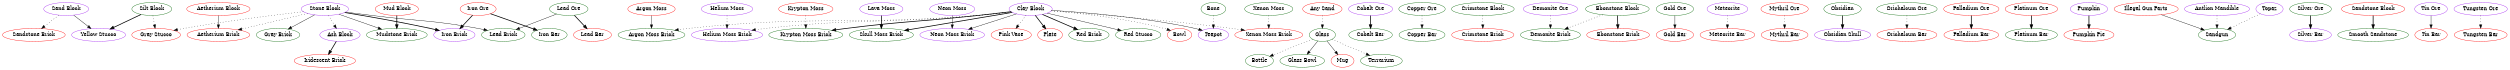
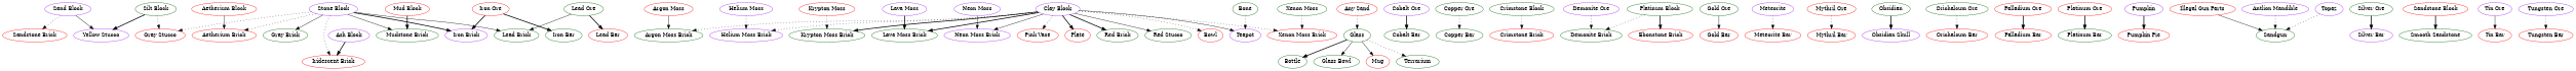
  digraph {
    node [color=red]
    edge [color=black style=dotted]
    "Aetherium Block"
    "Aetherium Brick"
    "Stone Block" [color=purple]
    "Gray Brick" [color=darkgreen]
    "Gray Stucco"
    "Iridescent Brick"
    "Iron Brick" [color=purple]
    "Lead Brick" [color=darkgreen]
    "Mudstone Brick" [color=darkgreen]
    "Argon Moss Brick" [color=darkgreen]
    "Argon Moss"
    "Clay Block" [color=purple]
    Bowl
    "Helium Moss Brick" [color=purple]
    "Krypton Moss Brick" [color=darkgreen]
-   "Lava Moss Brick" [color=darkgreen label="Skull Moss Brick"]
+   "Lava Moss Brick" [color=darkgreen]
    "Neon Moss Brick" [color=purple]
    "Pink Vase"
    Plate
    "Red Brick" [color=darkgreen]
    "Red Stucco" [color=darkgreen]
    Teapot [color=purple]
    "Xenon Moss Brick"
    Glass [color=darkgreen]
    Bottle [color=darkgreen]
    "Glass Bowl" [color=darkgreen]
    Mug
    Terrarium [color=darkgreen]
    "Cobalt Ore" [color=purple]
    "Cobalt Bar" [color=darkgreen]
    "Copper Ore" [color=darkgreen]
    "Copper Bar" [color=darkgreen]
    "Crimstone Block" [color=darkgreen]
    "Crimstone Brick"
    "Demonite Ore" [color=purple]
    "Demonite Brick" [color=darkgreen]
-   "Ebonstone Block" [color=darkgreen]
+   "Ebonstone Block" [color=darkgreen label="Platinum Block"]
    "Ebonstone Brick"
    "Any Sand"
    "Gold Ore" [color=darkgreen]
    "Gold Bar"
    "Silt Block" [color=darkgreen]
    "Yellow Stucco" [color=purple]
    "Helium Moss" [color=purple]
    "Ash Block" [color=purple]
    "Iron Ore"
    "Iron Bar" [color=darkgreen]
    "Krypton Moss"
    "Lava Moss" [color=purple]
    "Lead Ore" [color=darkgreen]
    "Lead Bar"
    Meteorite [color=purple]
    "Meteorite Bar"
    "Mud Block"
    "Mythril Ore"
    "Mythril Bar"
    "Neon Moss" [color=purple]
    Obsidian [color=darkgreen]
    "Obsidian Skull" [color=purple]
    "Orichalcum Ore" [color=darkgreen]
    "Orichalcum Bar"
    "Palladium Ore"
    "Palladium Bar"
    "Platinum Bar" [color=darkgreen]
    "Platinum Ore"
    Pumpkin [color=purple]
    "Pumpkin Pie"
    Sandgun [color=darkgreen]
    "Illegal Gun Parts"
    "Antlion Mandible" [color=purple]
    Topaz [color=purple]
    "Sand Block" [color=purple]
    "Sandstone Brick"
    "Silver Ore" [color=darkgreen]
    "Silver Bar" [color=purple]
    "Smooth Sandstone" [color=darkgreen]
    "Sandstone Block"
    Bone [color=darkgreen]
    "Tin Ore" [color=purple]
    "Tin Bar"
    "Tungsten Ore" [color=purple]
    "Tungsten Bar"
    "Xenon Moss" [color=darkgreen]
    "Aetherium Block" -> "Aetherium Brick" [style=solid]
    "Stone Block" -> "Aetherium Brick"
    "Stone Block" -> "Gray Brick" [style=solid]
    "Stone Block" -> "Gray Stucco"
-   "Stone Block" -> "Ash Block"
+   "Stone Block" -> "Iridescent Brick"
    "Stone Block" -> "Iron Brick" [style=bold]
    "Stone Block" -> "Lead Brick" [style=solid]
    "Stone Block" -> "Mudstone Brick" [style=solid]
    "Argon Moss" -> "Argon Moss Brick" [style=solid]
    "Clay Block" -> "Argon Moss Brick"
    "Clay Block" -> Bowl
    "Clay Block" -> "Helium Moss Brick"
    "Clay Block" -> "Krypton Moss Brick" [style=bold]
    "Clay Block" -> "Lava Moss Brick" [style=bold]
    "Clay Block" -> "Neon Moss Brick" [style=solid]
    "Clay Block" -> "Pink Vase"
    "Clay Block" -> Plate [style=bold]
    "Clay Block" -> "Red Brick" [style=bold]
    "Clay Block" -> "Red Stucco" [style=solid]
    "Clay Block" -> Teapot [style=solid]
    "Clay Block" -> "Xenon Moss Brick"
-   Glass -> Bottle
+   Glass -> Bottle [style=bold]
    Glass -> "Glass Bowl" [style=solid]
    Glass -> Mug [style=solid]
    Glass -> Terrarium
    "Cobalt Ore" -> "Cobalt Bar" [style=bold]
    "Copper Ore" -> "Copper Bar"
    "Crimstone Block" -> "Crimstone Brick"
    "Demonite Ore" -> "Demonite Brick"
    "Ebonstone Block" -> "Demonite Brick"
    "Ebonstone Block" -> "Ebonstone Brick" [style=bold]
    "Any Sand" -> Glass
    "Gold Ore" -> "Gold Bar" [style=solid]
    "Silt Block" -> "Gray Stucco"
    "Silt Block" -> "Yellow Stucco" [style=bold]
    "Helium Moss" -> "Helium Moss Brick"
    "Ash Block" -> "Iridescent Brick" [style=bold]
    "Iron Ore" -> "Iron Brick" [style=bold]
    "Iron Ore" -> "Iron Bar" [style=bold]
    "Krypton Moss" -> "Krypton Moss Brick"
    "Lava Moss" -> "Lava Moss Brick" [style=bold]
    "Lead Ore" -> "Lead Brick" [style=solid]
    "Lead Ore" -> "Lead Bar" [style=bold]
    Meteorite -> "Meteorite Bar"
    "Mud Block" -> "Mudstone Brick" [style=bold]
    "Mythril Ore" -> "Mythril Bar"
    "Neon Moss" -> "Neon Moss Brick" [style=solid]
    Obsidian -> "Obsidian Skull" [style=bold]
    "Orichalcum Ore" -> "Orichalcum Bar"
    "Palladium Ore" -> "Palladium Bar" [style=bold]
    "Platinum Ore" -> "Platinum Bar" [style=bold]
    Pumpkin -> "Pumpkin Pie" [style=bold]
    "Illegal Gun Parts" -> Sandgun [style=solid]
    "Antlion Mandible" -> Sandgun
    Topaz -> Sandgun
    "Sand Block" -> "Yellow Stucco" [style=solid]
    "Sand Block" -> "Sandstone Brick"
    "Silver Ore" -> "Silver Bar" [style=bold]
    "Sandstone Block" -> "Smooth Sandstone" [style=bold]
    Bone -> Teapot
    "Tin Ore" -> "Tin Bar" [style=solid]
    "Tungsten Ore" -> "Tungsten Bar"
    "Xenon Moss" -> "Xenon Moss Brick"
  }
